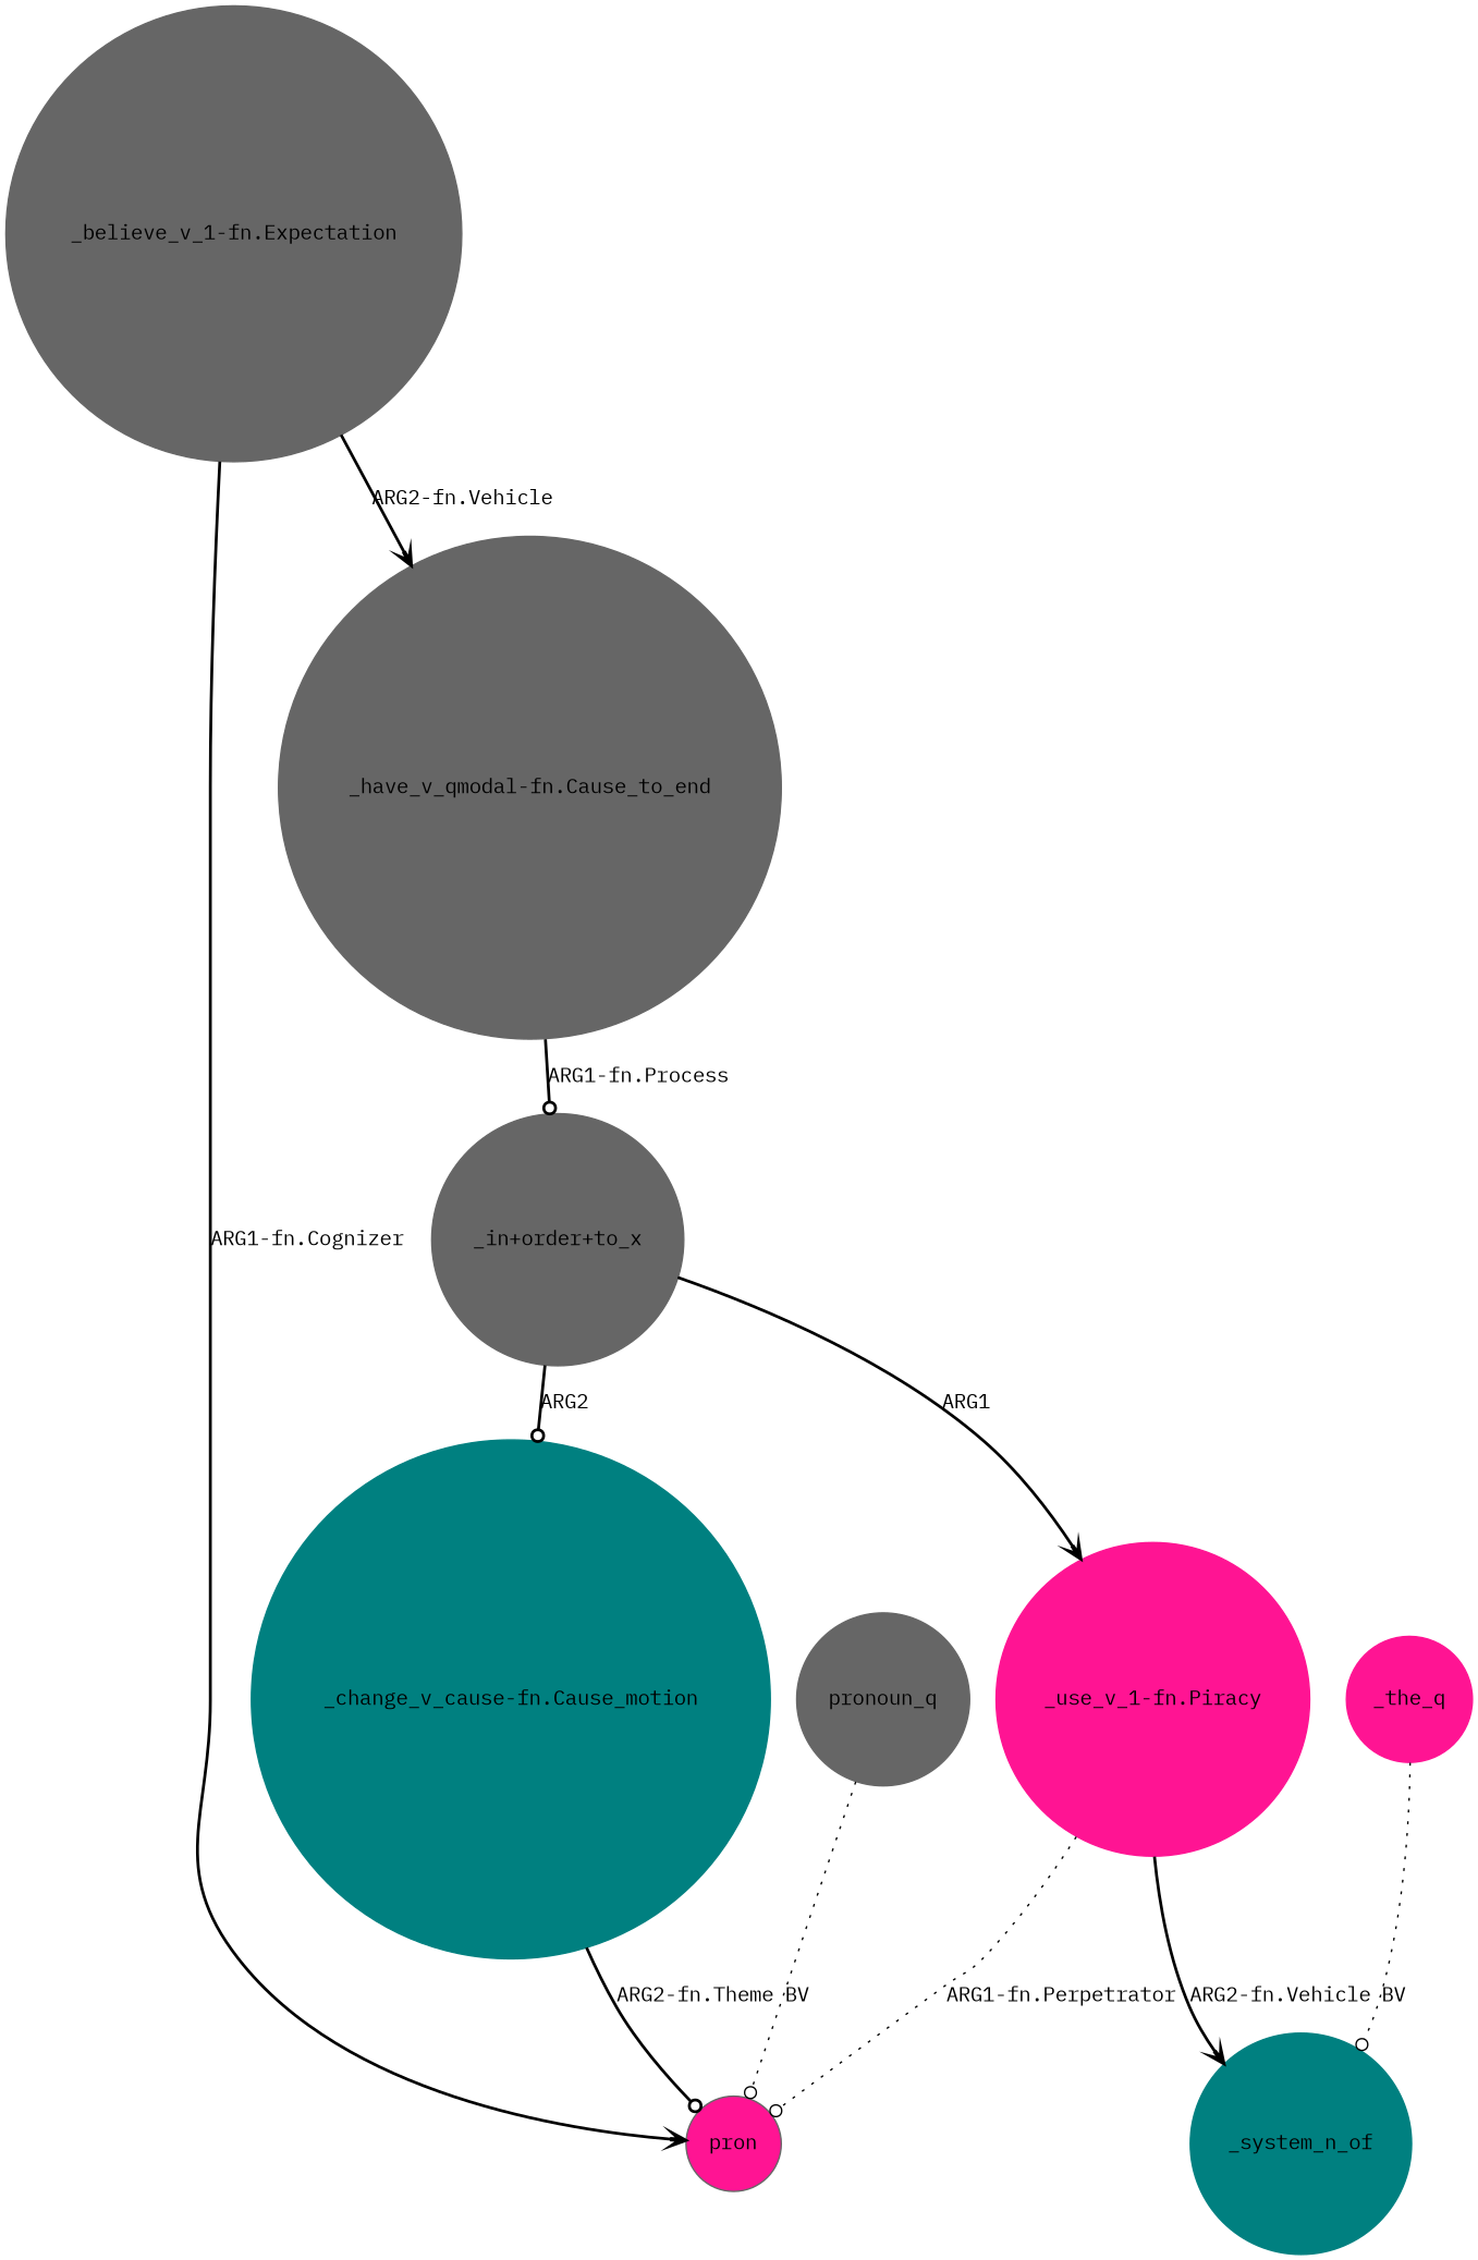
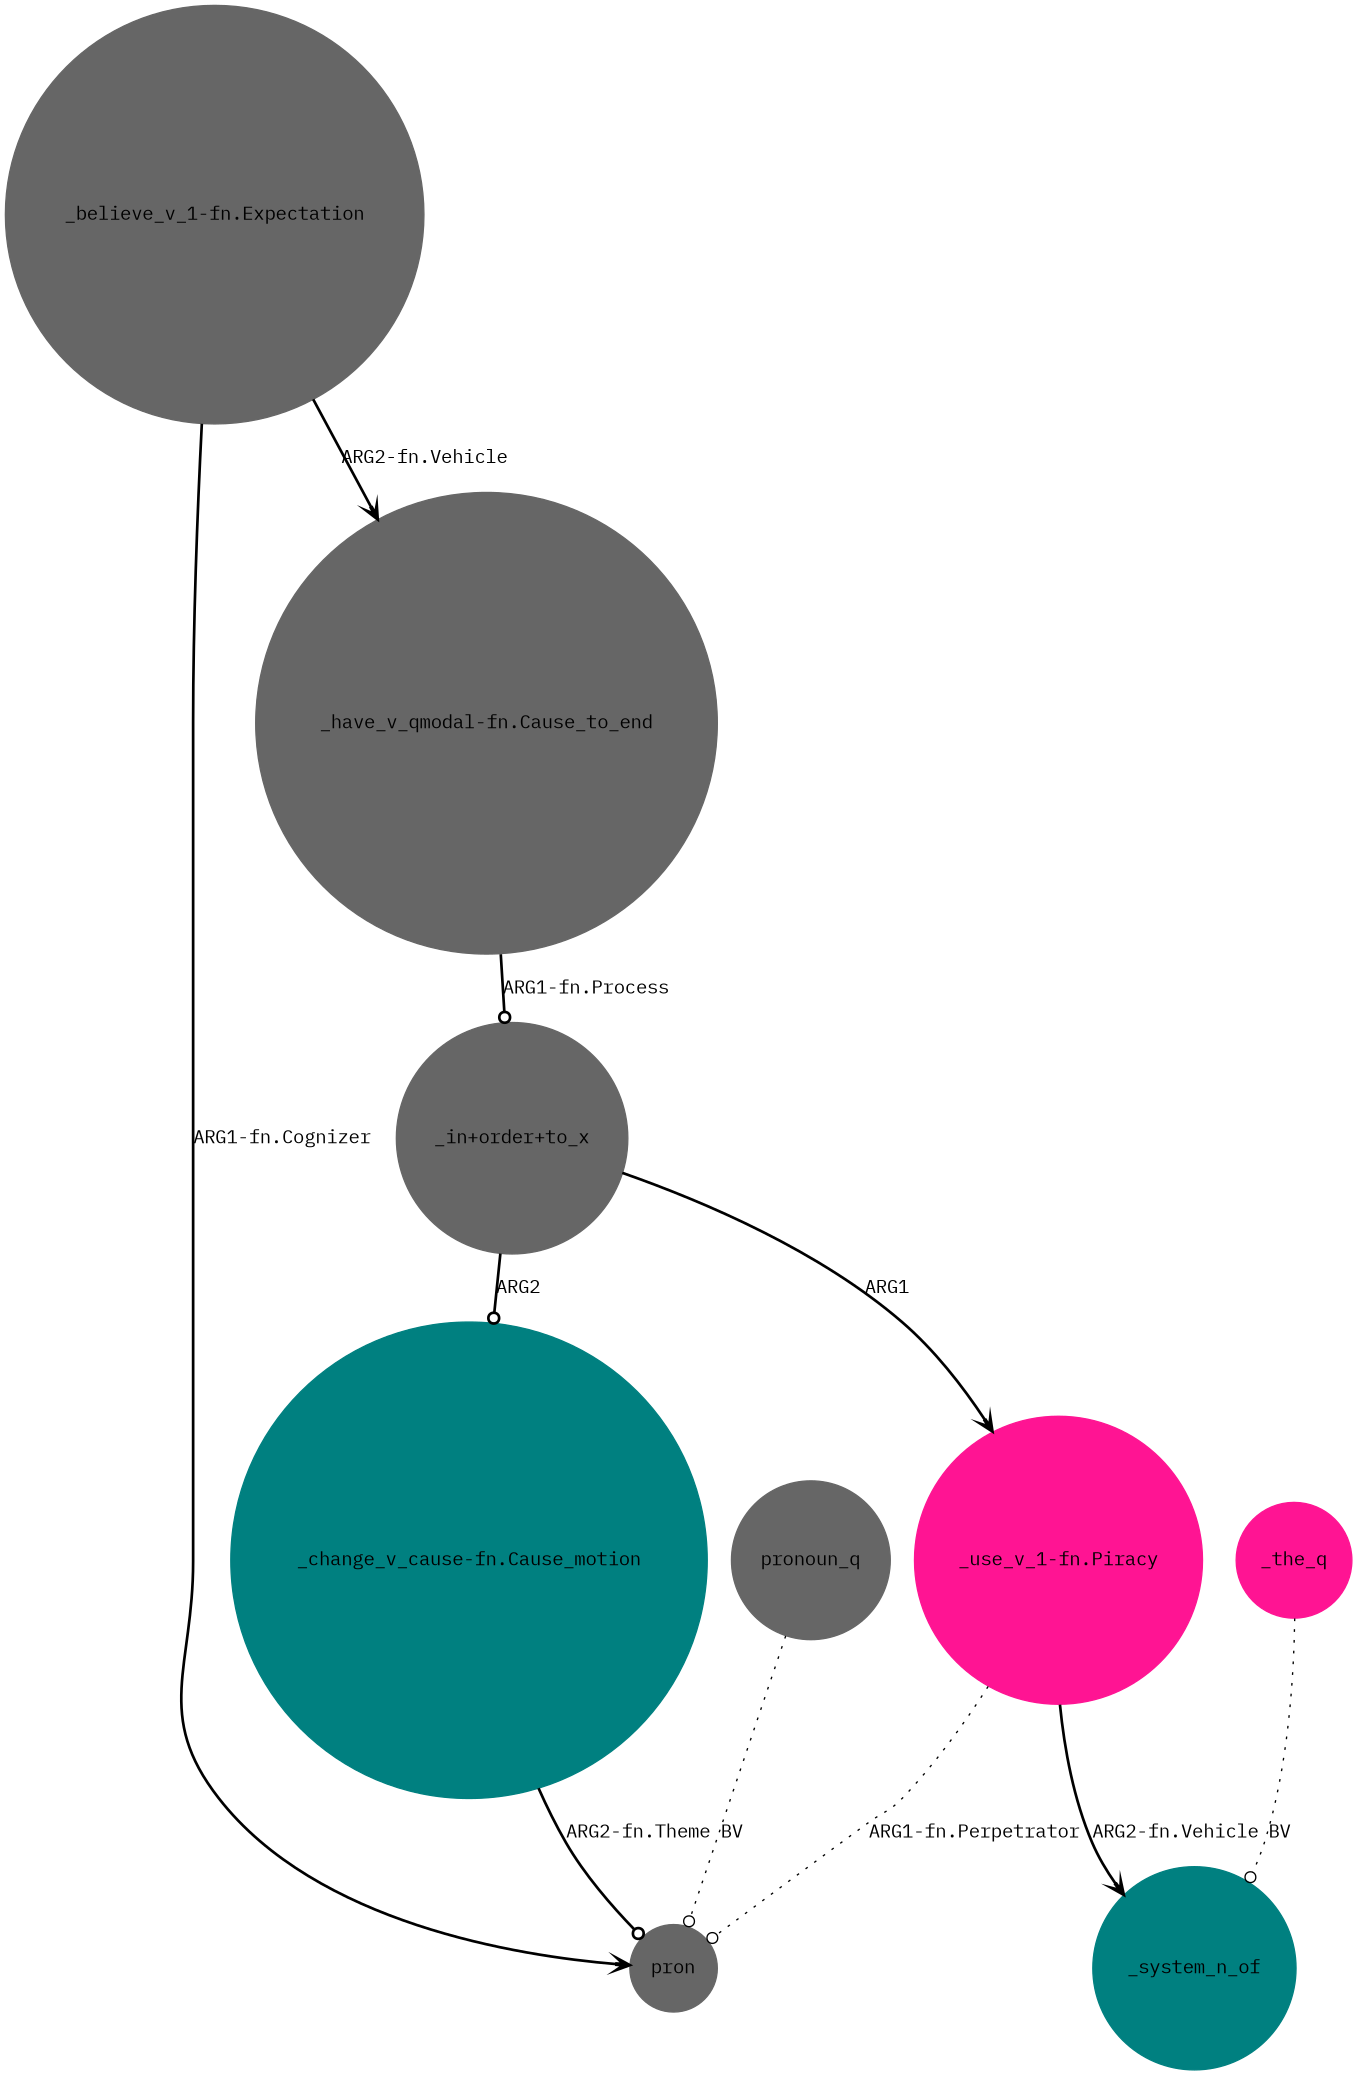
  digraph {
    fontname="IBM Plex Mono"
    node [color=gray40 fontname="IBM Plex Mono" shape=circle style=filled]
    edge [arrowhead=odot fontname="IBM Plex Mono" style=bold]
    pronoun_q
-   pron [fillcolor=deeppink]
+   pron
    _the_q [color=deeppink]
    _system_n_of [color=teal]
    "_have_v_qmodal-fn.Cause_to_end"
    "_in+order+to_x"
    "_use_v_1-fn.Piracy" [color=deeppink]
    "_change_v_cause-fn.Cause_motion" [color=teal]
    "_believe_v_1-fn.Expectation"
    pronoun_q -> pron [label=BV style=dotted]
    _the_q -> _system_n_of [label=BV style=dotted]
    "_have_v_qmodal-fn.Cause_to_end" -> "_in+order+to_x" [label="ARG1-fn.Process"]
    "_in+order+to_x" -> "_use_v_1-fn.Piracy" [arrowhead=vee label=ARG1]
    "_in+order+to_x" -> "_change_v_cause-fn.Cause_motion" [label=ARG2]
    "_use_v_1-fn.Piracy" -> pron [label="ARG1-fn.Perpetrator" style=dotted]
    "_use_v_1-fn.Piracy" -> _system_n_of [arrowhead=vee label="ARG2-fn.Vehicle"]
    "_change_v_cause-fn.Cause_motion" -> pron [label="ARG2-fn.Theme"]
    "_believe_v_1-fn.Expectation" -> pron [arrowhead=vee label="ARG1-fn.Cognizer"]
    "_believe_v_1-fn.Expectation" -> "_have_v_qmodal-fn.Cause_to_end" [arrowhead=vee label="ARG2-fn.Vehicle"]
  }
